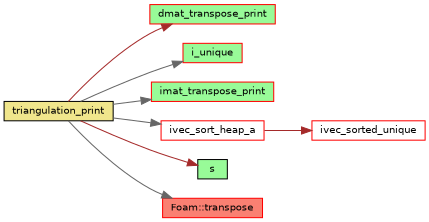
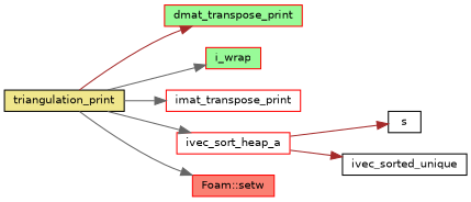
  digraph {
    rankdir=LR
    node [color=red fillcolor=palegreen fontname=Helvetica fontsize=10 shape=record style=filled]
    edge [color=gray40 fontname=Helvetica fontsize=10 labelfontname=Helvetica labelfontsize=10 style=solid]
    n1 [color=black fillcolor=khaki fontcolor=black height=0.2 label=triangulation_print width=0.4]
    n2 [height=0.2 label=dmat_transpose_print width=0.4]
-   n3 [height=0.2 label=i_unique width=0.4]
-   n4 [height=0.2 label=imat_transpose_print width=0.4]
+   n3 [height=0.2 label=i_wrap width=0.4]
+   n4 [fillcolor=white height=0.2 label=imat_transpose_print width=0.4]
    n5 [fillcolor=white height=0.2 label=ivec_sort_heap_a width=0.4]
-   n6 [color=black height=0.2 label=s width=0.4]
-   n7 [fillcolor=salmon height=0.2 label="Foam::transpose" width=0.4]
-   n8 [fillcolor=white height=0.2 label=ivec_sorted_unique width=0.4]
+   n6 [color=black fillcolor=white height=0.2 label=s width=0.4]
+   n7 [fillcolor=salmon height=0.2 label="Foam::setw" width=0.4]
+   n8 [color=black fillcolor=white height=0.2 label=ivec_sorted_unique width=0.4]
    n1 -> n2 [color=brown]
    n1 -> n3
    n1 -> n4
    n1 -> n5
-   n1 -> n6 [color=brown]
+   n5 -> n6 [color=brown]
    n1 -> n7
    n5 -> n8 [color=brown]
  }
